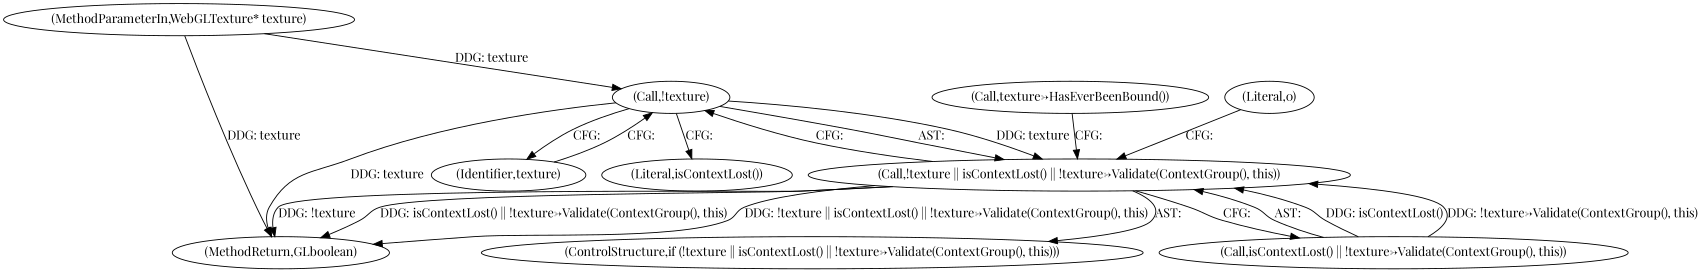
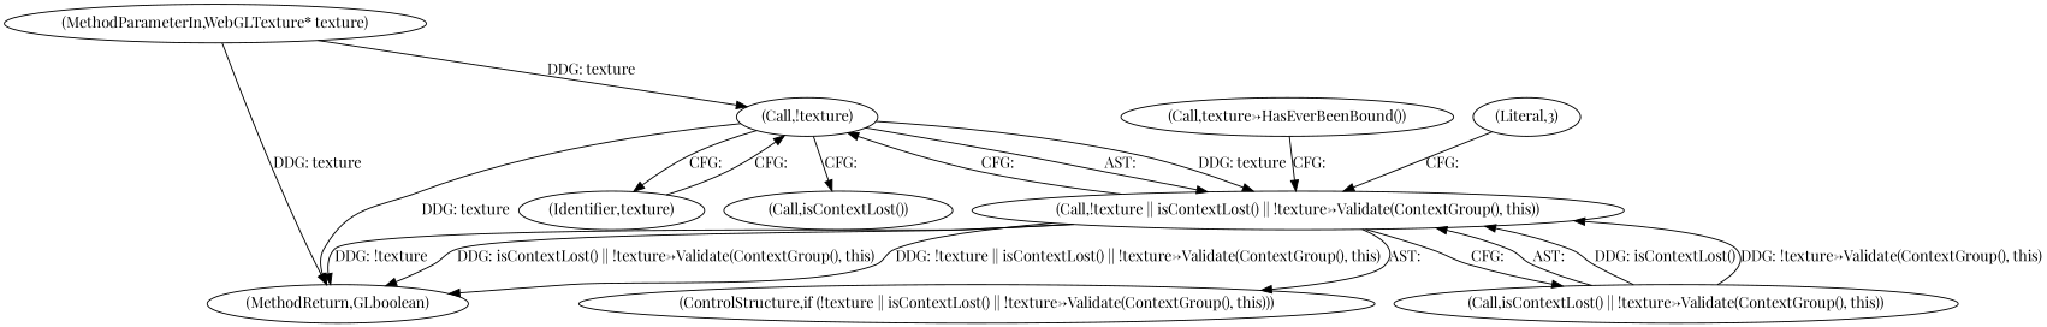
  digraph {
    fontname="Playfair Display"
    node [fontname="Playfair Display"]
    edge [fontname="Playfair Display"]
    n1 [label="(MethodParameterIn,WebGLTexture* texture)"]
    n2 [label="(Call,!texture)"]
    n3 [label="(MethodReturn,GLboolean)"]
    n4 [label="(Call,!texture || isContextLost() || !texture->Validate(ContextGroup(), this))"]
    n5 [label="(Identifier,texture)"]
-   n6 [label="(Literal,isContextLost())"]
+   n6 [label="(Call,isContextLost())"]
    n7 [label="(ControlStructure,if (!texture || isContextLost() || !texture->Validate(ContextGroup(), this)))"]
    n8 [label="(Call,isContextLost() || !texture->Validate(ContextGroup(), this))"]
    n9 [label="(Call,texture->HasEverBeenBound())"]
-   n10 [label="(Literal,0)"]
+   n10 [label="(Literal,3)"]
    n1 -> n2 [label="DDG: texture"]
    n1 -> n3 [label="DDG: texture"]
    n2 -> n3 [label="DDG: texture"]
    n2 -> n4 [label="AST: "]
    n2 -> n4 [label="DDG: texture"]
    n2 -> n5 [label="CFG: "]
    n2 -> n6 [label="CFG: "]
    n4 -> n2 [label="CFG: "]
    n4 -> n3 [label="DDG: isContextLost() || !texture->Validate(ContextGroup(), this)"]
    n4 -> n3 [label="DDG: !texture || isContextLost() || !texture->Validate(ContextGroup(), this)"]
    n4 -> n3 [label="DDG: !texture"]
    n4 -> n7 [label="AST: "]
    n4 -> n8 [label="CFG: "]
    n5 -> n2 [label="CFG: "]
    n8 -> n4 [label="AST: "]
    n8 -> n4 [label="DDG: isContextLost()"]
    n8 -> n4 [label="DDG: !texture->Validate(ContextGroup(), this)"]
    n9 -> n4 [label="CFG: "]
    n10 -> n4 [label="CFG: "]
  }
